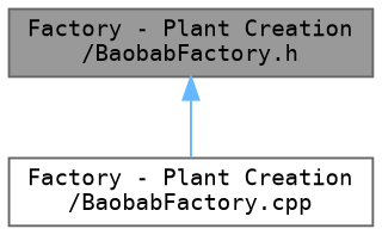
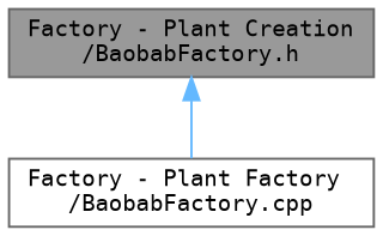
  digraph {
    fontname="DejaVu Sans Mono"
    node [fontname="DejaVu Sans Mono" fontsize=10 shape=box style=filled]
    n1 [color=gray40 fillcolor=grey60 fontcolor=black height=0.2 label="Factory - Plant Creation\l/BaobabFactory.h" width=0.4]
-   n2 [color=grey40 fillcolor=white height=0.2 label="Factory - Plant Creation\l/BaobabFactory.cpp" width=0.4]
+   n2 [color=grey40 fillcolor=white height=0.2 label="Factory - Plant Factory\l/BaobabFactory.cpp" width=0.4]
    n1 -> n2 [color=steelblue1 dir=back fontname="DejaVu Sans Mono" fontsize=10 labelfontname=Helvetica labelfontsize=10 style=solid]
  }
